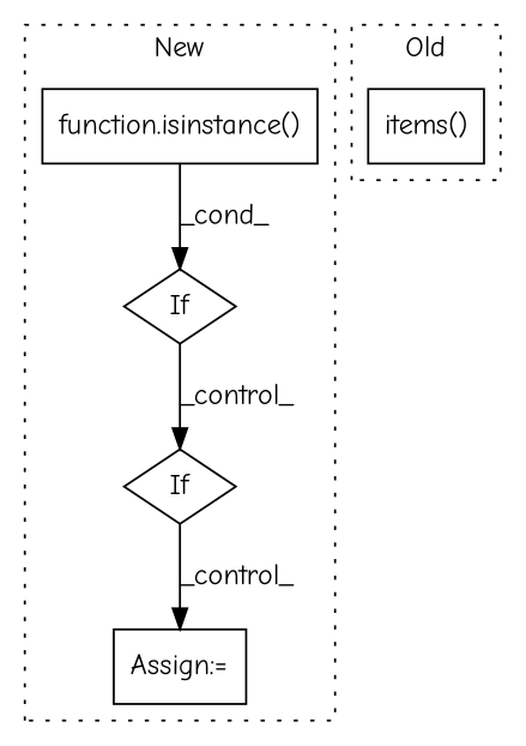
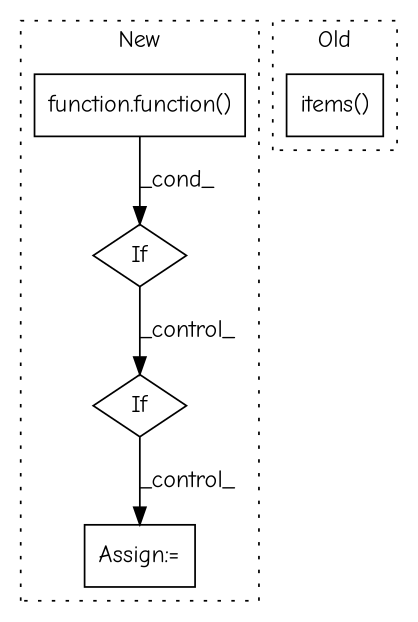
  digraph {
    fontname="Comic Neue"
    node [a=75 l=3 shape=box fontname="Comic Neue"]
    edge [fontname="Comic Neue"]
-   n1 [l="11,1" label="function.isinstance()" s="3101,3125"]
+   n1 [l="11,1" label="function.function()" s="3101,3125"]
    n2 [a=96 label=If s=3098 shape=diamond]
    n3 [a=68 label="Assign:=" s=3528]
    n4 [a=96 l=0 label=If s=3180 shape=diamond]
    n5 [l=18 label="items()" s=2449]
    subgraph cluster_1 {
      label=New
      style=dotted
      n1
      n2
      n3
      n4
    }
    subgraph cluster_2 {
      label=Old
      style=dotted
      n5
    }
    n1 -> n2 [label=_cond_]
    n2 -> n4 [label=_control_]
    n4 -> n3 [label=_control_]
  }
